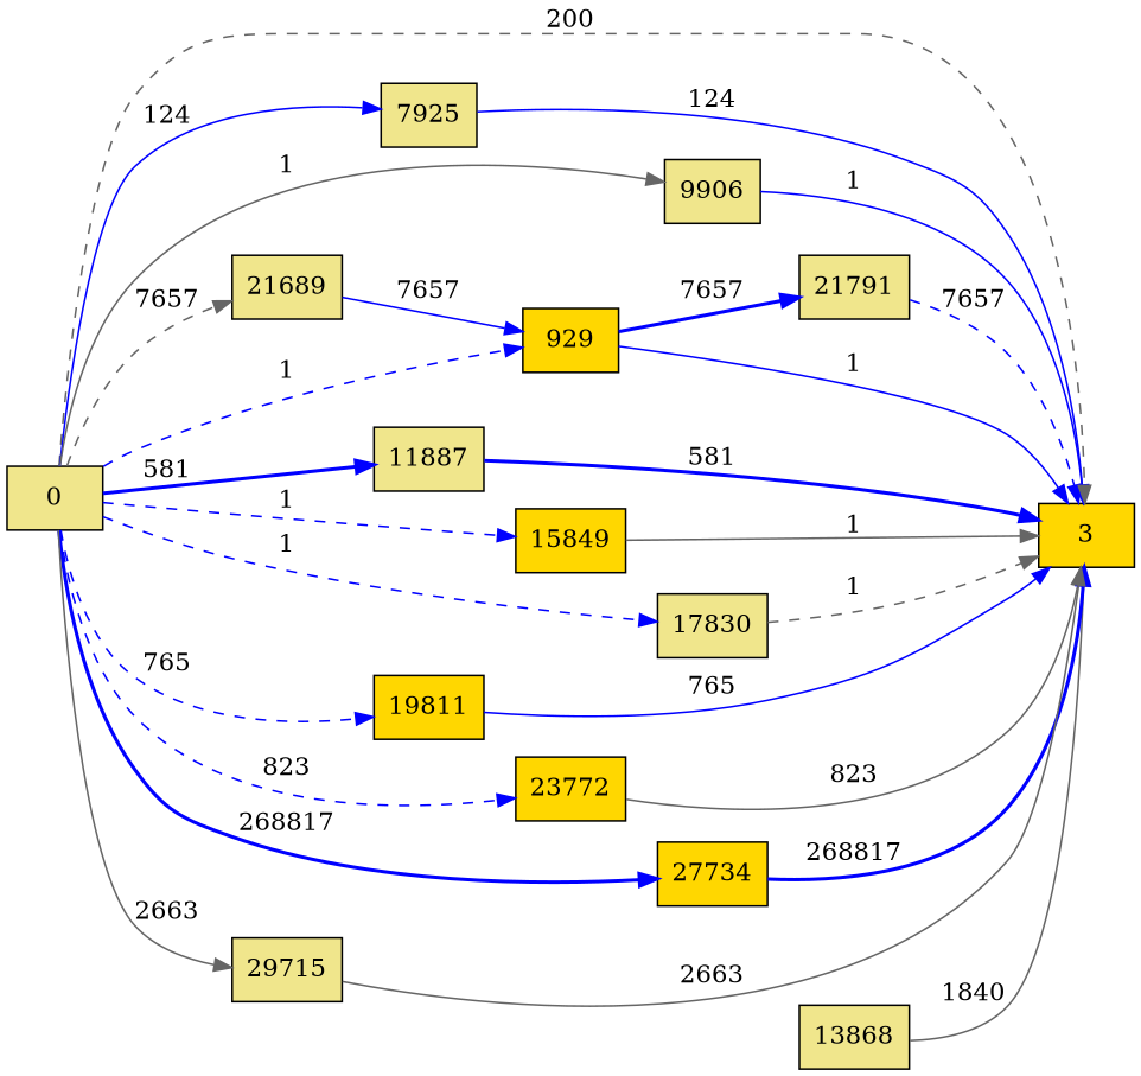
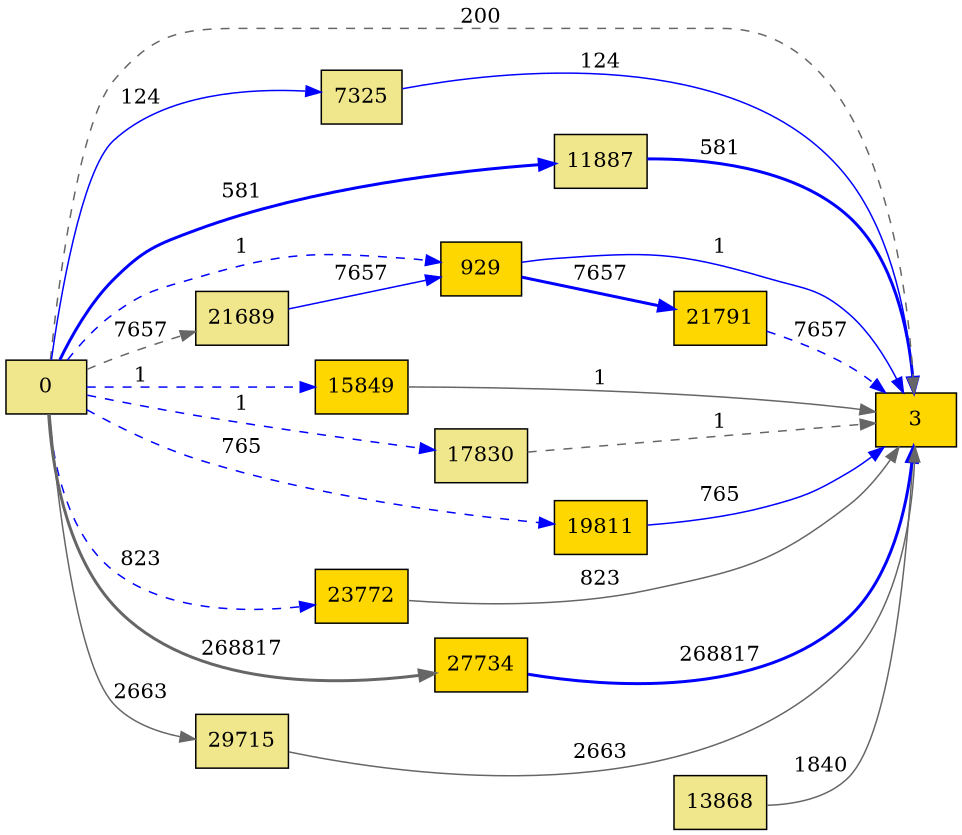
  digraph {
    rankdir=LR
    node [fillcolor=khaki shape=rectangle style=filled]
    edge [color=blue style=solid]
    n1 [fillcolor=gold label=929]
    n2 [fillcolor=gold label=3]
-   21791
-   7925
-   9906
+   21791 [fillcolor=gold]
+   7925 [label=7325]
    11887
    13868
    15849 [fillcolor=gold]
    17830
    19811 [fillcolor=gold]
    21689
    23772 [fillcolor=gold]
    27734 [fillcolor=gold]
    29715
    0
    n1 -> n2 [label=1]
    n1 -> 21791 [label=7657 style=bold]
    21791 -> n2 [label=7657 style=dashed]
    7925 -> n2 [label=124]
-   9906 -> n2 [label=1]
    11887 -> n2 [label=581 style=bold]
    13868 -> n2 [color=gray40 label=1840]
    15849 -> n2 [color=gray40 label=1]
    17830 -> n2 [color=gray40 label=1 style=dashed]
    19811 -> n2 [label=765]
    21689 -> n1 [label=7657]
    23772 -> n2 [color=gray40 label=823]
    27734 -> n2 [label=268817 style=bold]
    29715 -> n2 [color=gray40 label=2663]
    0 -> n1 [label=1 style=dashed]
    0 -> n2 [color=gray40 label=200 style=dashed]
    0 -> 7925 [label=124]
-   0 -> 9906 [color=gray40 label=1]
    0 -> 11887 [label=581 style=bold]
    0 -> 15849 [label=1 style=dashed]
    0 -> 17830 [label=1 style=dashed]
    0 -> 19811 [label=765 style=dashed]
    0 -> 21689 [color=gray40 label=7657 style=dashed]
    0 -> 23772 [label=823 style=dashed]
-   0 -> 27734 [label=268817 style=bold]
+   0 -> 27734 [color=gray40 label=268817 style=bold]
    0 -> 29715 [color=gray40 label=2663]
  }
